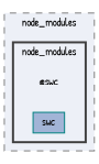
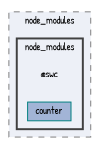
  digraph {
    compound=true
    rankdir=LR
    fontname="Patrick Hand"
    node [fontname="Patrick Hand" fontsize=10]
    n1 [height=0.2 label="@swc" shape=plaintext width=0.4 color=deeppink]
-   n2 [color=teal fillcolor="#a2b4d6" height=0.2 label=swc shape=box style=filled width=0.4]
+   n2 [color=teal fillcolor="#a2b4d6" height=0.2 label=counter shape=box style=filled width=0.4]
    subgraph cluster_1 {
      bgcolor="#edf0f7"
      fontsize=10
      label=node_modules
      pencolor=grey50
      style="filled,dashed"
      subgraph cluster_2 {
        bgcolor="#edf0f7"
        fontsize=10
        pencolor=grey25
        style="filled,bold"
        n1
        n2
      }
    }
  }
